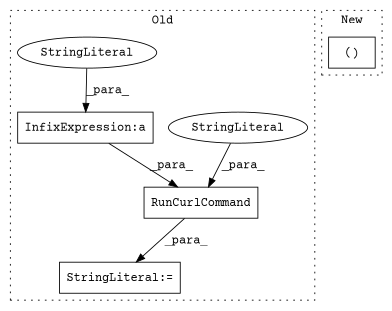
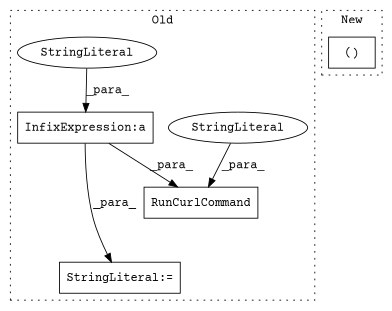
  digraph {
    fontname="Courier Prime"
    node [a=45 fontname="Courier Prime" shape=box]
    edge [fontname="Courier Prime"]
    n1 [a=32 l="15,1" label=RunCurlCommand s="4535,4590"]
    n2 [a=27 l=3 label="InfixExpression:a" s=4572]
    n3 [l=8 label=StringLiteral s=4550 shape=ellipse]
    n4 [l=13 label=StringLiteral s=4559 shape=ellipse]
    n5 [a=7 l=2 label="StringLiteral:=" s=4528]
    n6 [a=106 l=28 label="()" s=2615]
    subgraph cluster_1 {
      label=Old
      style=dotted
      n1
      n2
      n3
      n4
      n5
    }
    subgraph cluster_2 {
      label=New
      style=dotted
      n6
    }
-   n1 -> n5 [label=_para_]
+   n2 -> n5 [label=_para_]
    n2 -> n1 [label=_para_]
    n3 -> n1 [label=_para_]
    n4 -> n2 [label=_para_]
  }
